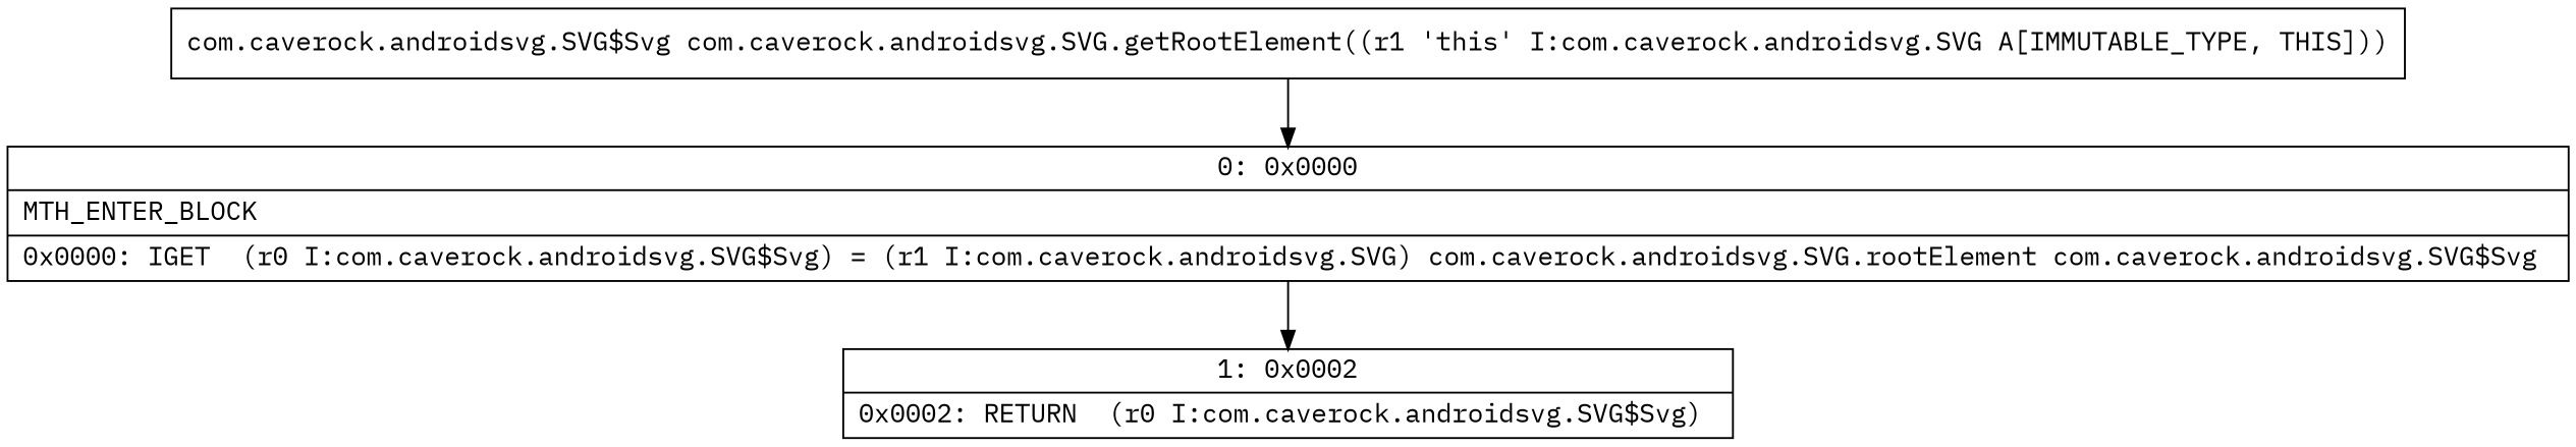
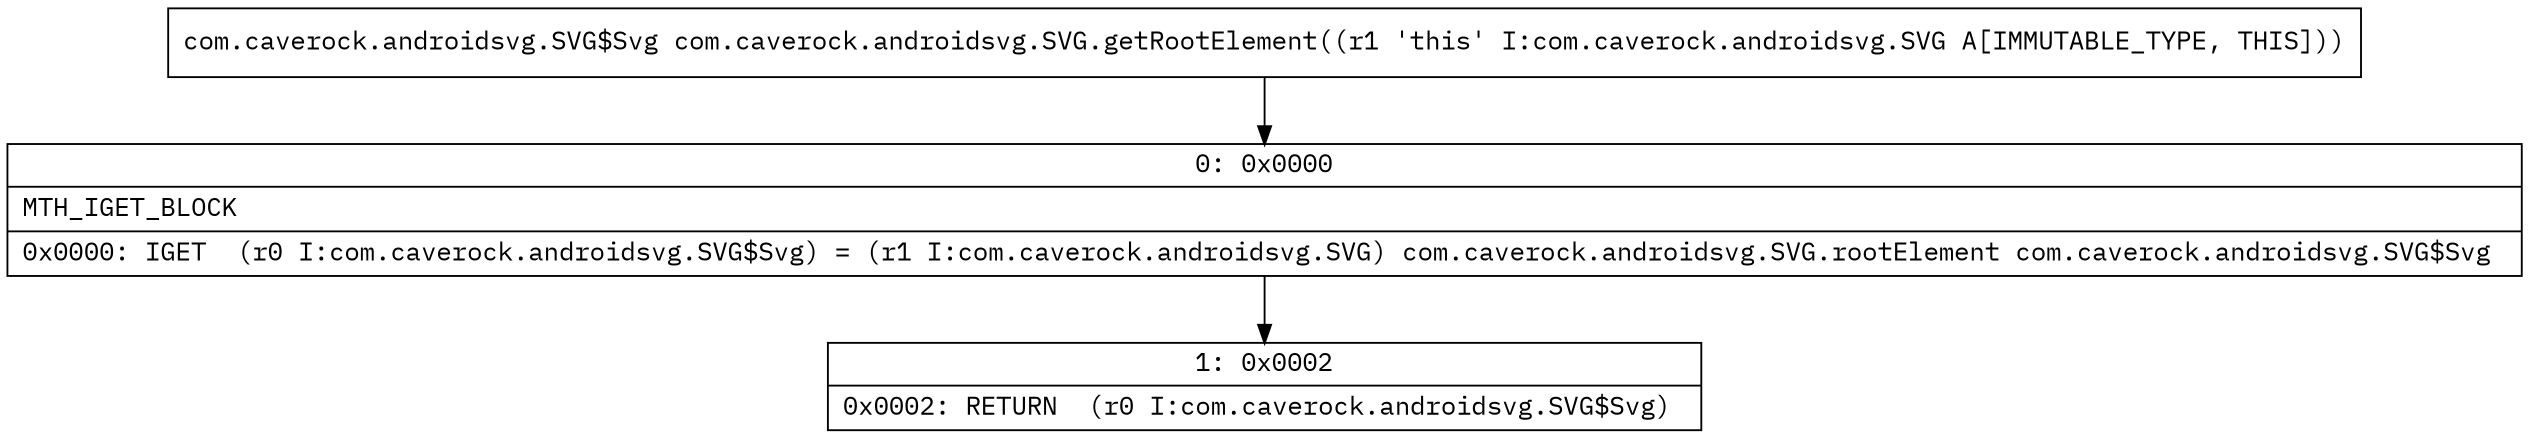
  digraph {
    fontname="IBM Plex Mono"
    node [shape=record fontname="IBM Plex Mono"]
    edge [fontname="IBM Plex Mono"]
-   n1 [label="{0\:\ 0x0000|MTH_ENTER_BLOCK\l|0x0000: IGET  (r0 I:com.caverock.androidsvg.SVG$Svg) = (r1 I:com.caverock.androidsvg.SVG) com.caverock.androidsvg.SVG.rootElement com.caverock.androidsvg.SVG$Svg \l}"]
+   n1 [label="{0\:\ 0x0000|MTH_IGET_BLOCK\l|0x0000: IGET  (r0 I:com.caverock.androidsvg.SVG$Svg) = (r1 I:com.caverock.androidsvg.SVG) com.caverock.androidsvg.SVG.rootElement com.caverock.androidsvg.SVG$Svg \l}"]
    n2 [label="{1\:\ 0x0002|0x0002: RETURN  (r0 I:com.caverock.androidsvg.SVG$Svg) \l}"]
    n3 [label="{com.caverock.androidsvg.SVG$Svg com.caverock.androidsvg.SVG.getRootElement((r1 'this' I:com.caverock.androidsvg.SVG A[IMMUTABLE_TYPE, THIS])) }"]
    n1 -> n2
    n3 -> n1
  }
